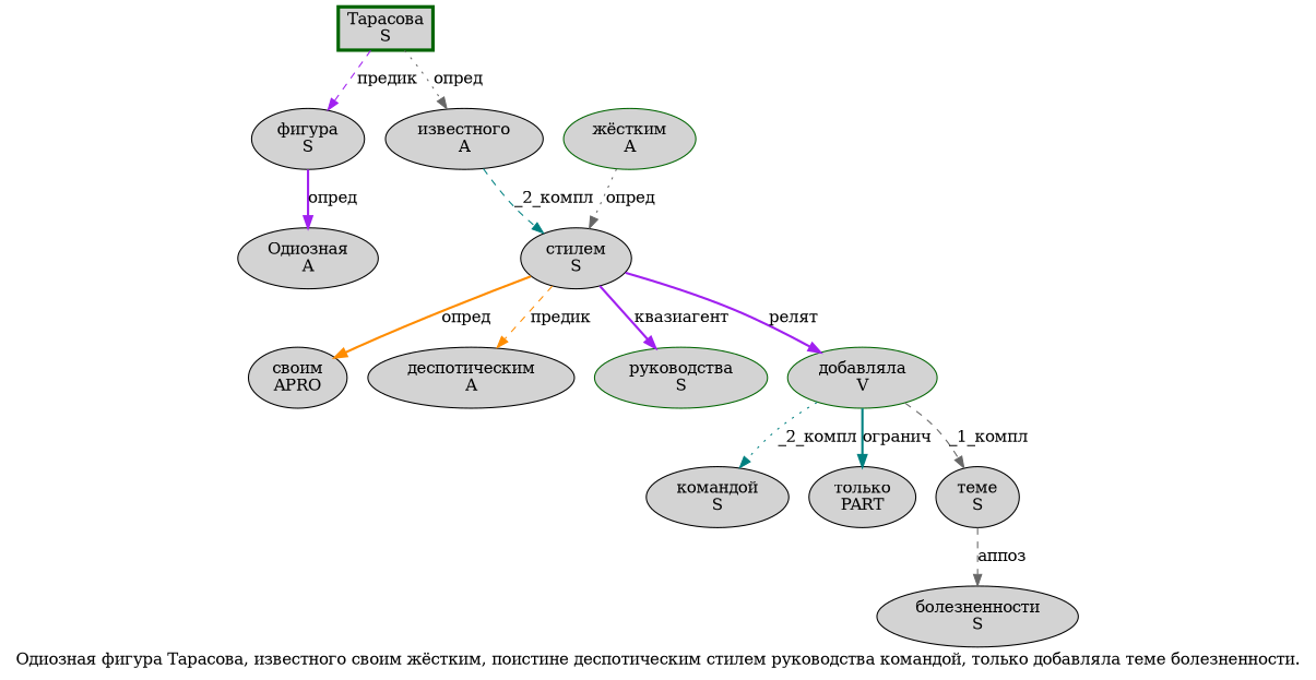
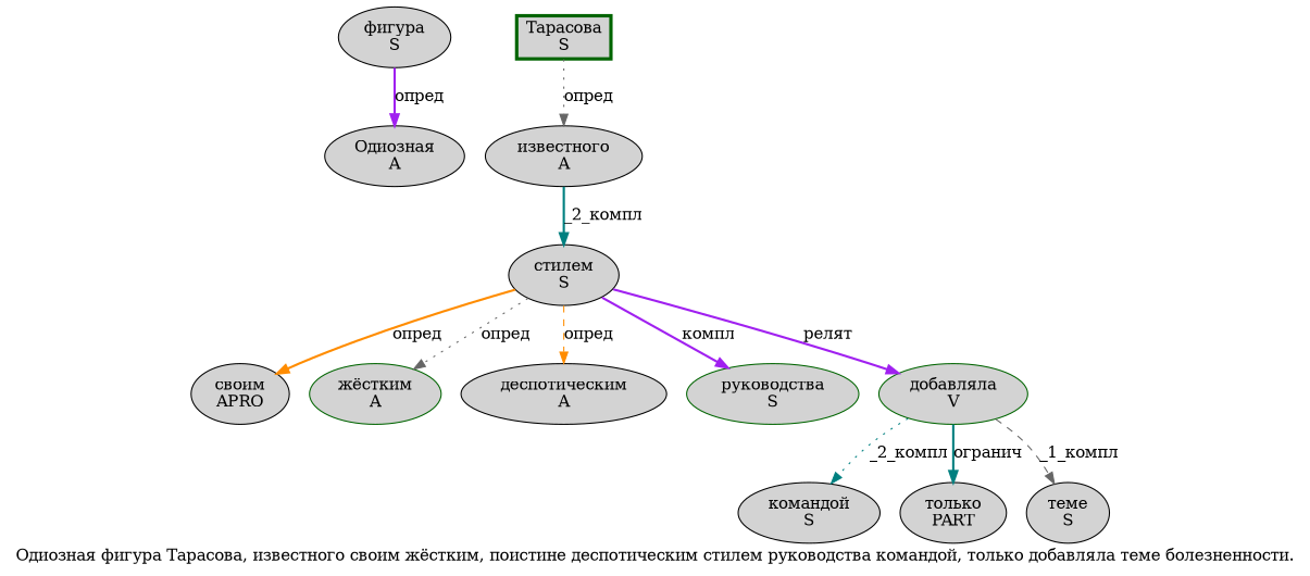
  digraph {
    label="Одиозная фигура Тарасова, известного своим жёстким, поистине деспотическим стилем руководства командой, только добавляла теме болезненности."
    node [color=black fillcolor=lightgray penwidth=1 shape=ellipse style=filled]
    edge [color=purple style=bold]
    n1 [label="Одиозная\nA"]
    n2 [label="фигура\nS"]
    n3 [color=darkgreen label="Тарасова\nS" penwidth=3 shape=box]
    n4 [label="известного\nA"]
    n5 [label="стилем\nS"]
    n6 [label="своим\nAPRO"]
    n7 [color=darkgreen label="жёстким\nA"]
    n8 [label="деспотическим\nA"]
    n9 [color=darkgreen label="руководства\nS"]
    n10 [color=darkgreen label="добавляла\nV"]
    n11 [label="командой\nS"]
    n12 [label="только\nPART"]
    n13 [label="теме\nS"]
-   n14 [label="болезненности\nS"]
    n2 -> n1 [label="опред"]
-   n3 -> n2 [label="предик" style=dashed]
    n3 -> n4 [color=gray40 label="опред" style=dotted]
-   n4 -> n5 [color=teal label="_2_компл" style=dashed]
+   n4 -> n5 [color=teal label="_2_компл"]
    n5 -> n6 [color=darkorange label="опред"]
-   n7 -> n5 [color=gray40 label="опред" style=dotted]
-   n5 -> n8 [color=darkorange label="предик" style=dashed]
-   n5 -> n9 [label="квазиагент"]
+   n5 -> n7 [color=gray40 label="опред" style=dotted]
+   n5 -> n8 [color=darkorange label="опред" style=dashed]
+   n5 -> n9 [label="компл"]
    n5 -> n10 [label="релят"]
    n10 -> n11 [color=teal label="_2_компл" style=dotted]
    n10 -> n12 [color=teal label="огранич"]
    n10 -> n13 [color=gray40 label="_1_компл" style=dashed]
-   n13 -> n14 [color=gray40 label="аппоз" style=dashed]
  }
